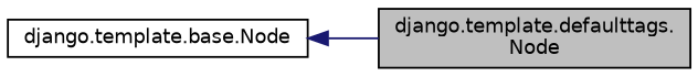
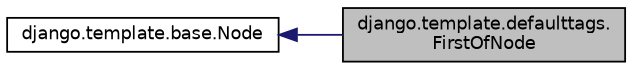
  digraph {
    rankdir=LR
    fontname="DejaVu Sans"
    node [color=black fontname="DejaVu Sans" fontsize=10 shape=record style=filled]
-   n1 [fillcolor=grey75 fontcolor=black height=0.2 label="django.template.defaulttags.\lNode" width=0.4]
+   n1 [fillcolor=grey75 fontcolor=black height=0.2 label="django.template.defaulttags.\lFirstOfNode" width=0.4]
    n2 [fillcolor=white height=0.2 label="django.template.base.Node" width=0.4]
    n2 -> n1 [color=midnightblue dir=back fontname="DejaVu Sans" fontsize=10 labelfontname=Helvetica labelfontsize=10 style=solid]
  }
